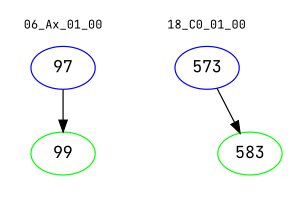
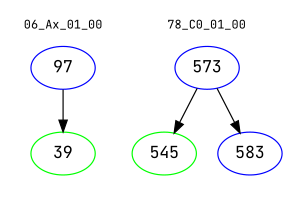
  digraph {
    fontname="JetBrains Mono"
    node [color=green fontname="JetBrains Mono"]
    edge [color=black fontname="JetBrains Mono"]
    n1 [color=blue label=97]
-   n2 [label=99]
+   n2 [label=39]
    n3 [color=blue label=573]
-   n5 [label=583]
+   n4 [label=545]
+   n5 [color=blue label=583]
    subgraph cluster_1 {
      color=white
      fontsize=10
      label="06_Ax_01_00"
      n1
      n2
    }
    subgraph cluster_2 {
      color=white
      fontsize=10
-     label="18_C0_01_00"
+     label="78_C0_01_00"
      n3
+     n4
      n5
    }
    n1 -> n2
+   n3 -> n4
    n3 -> n5
  }
